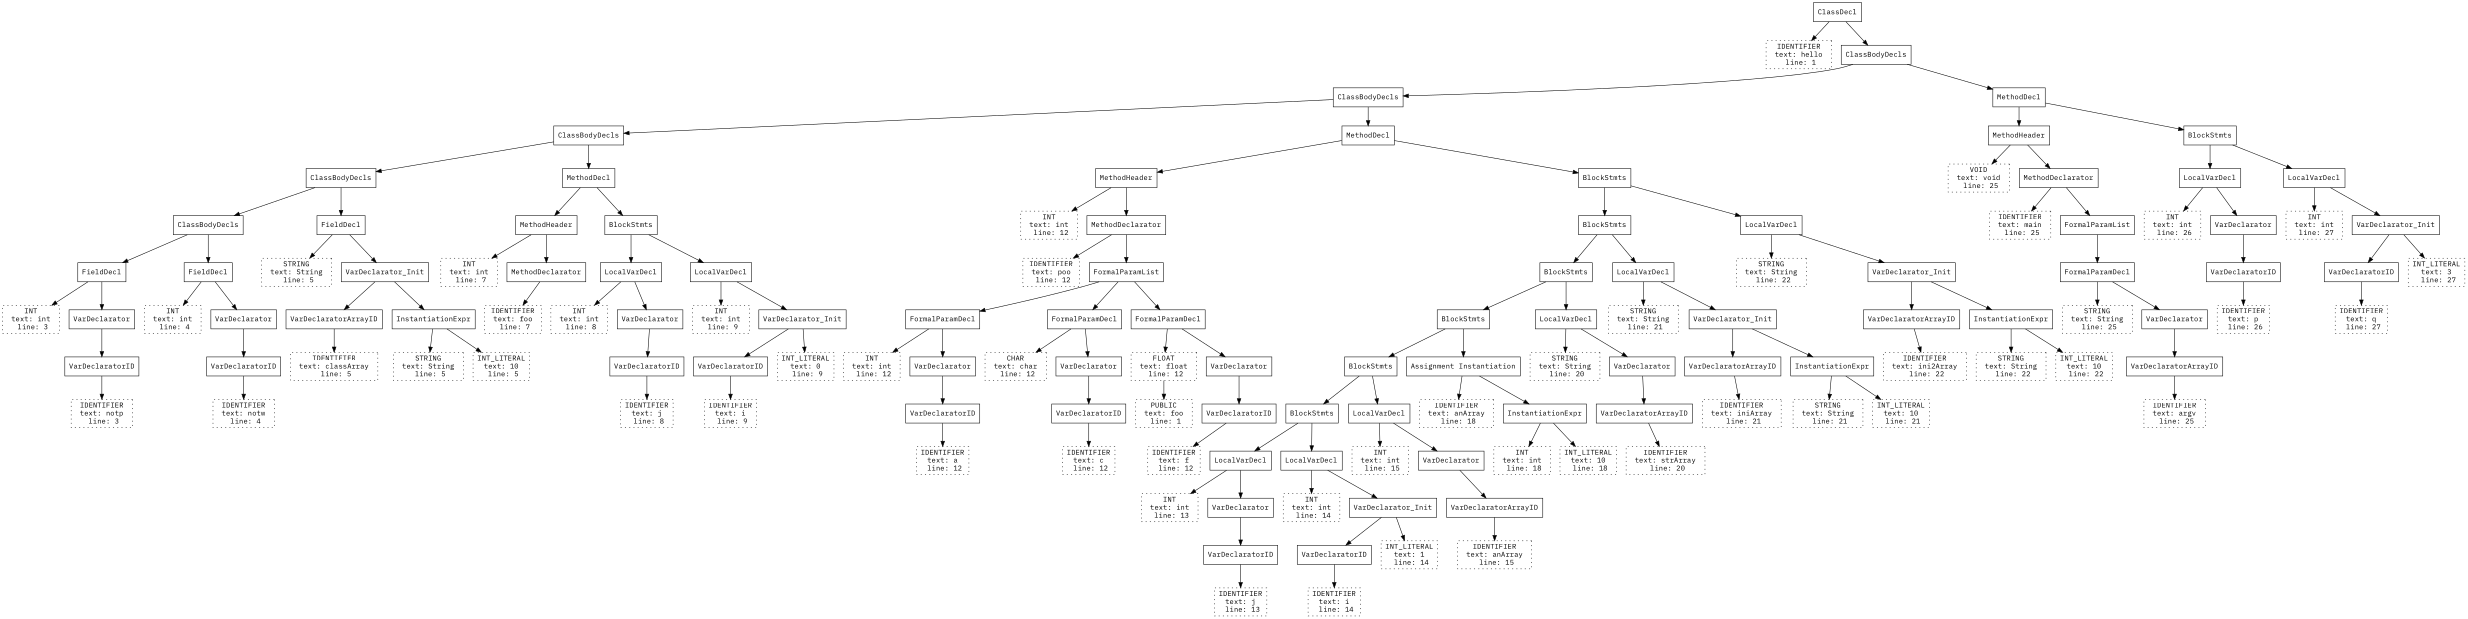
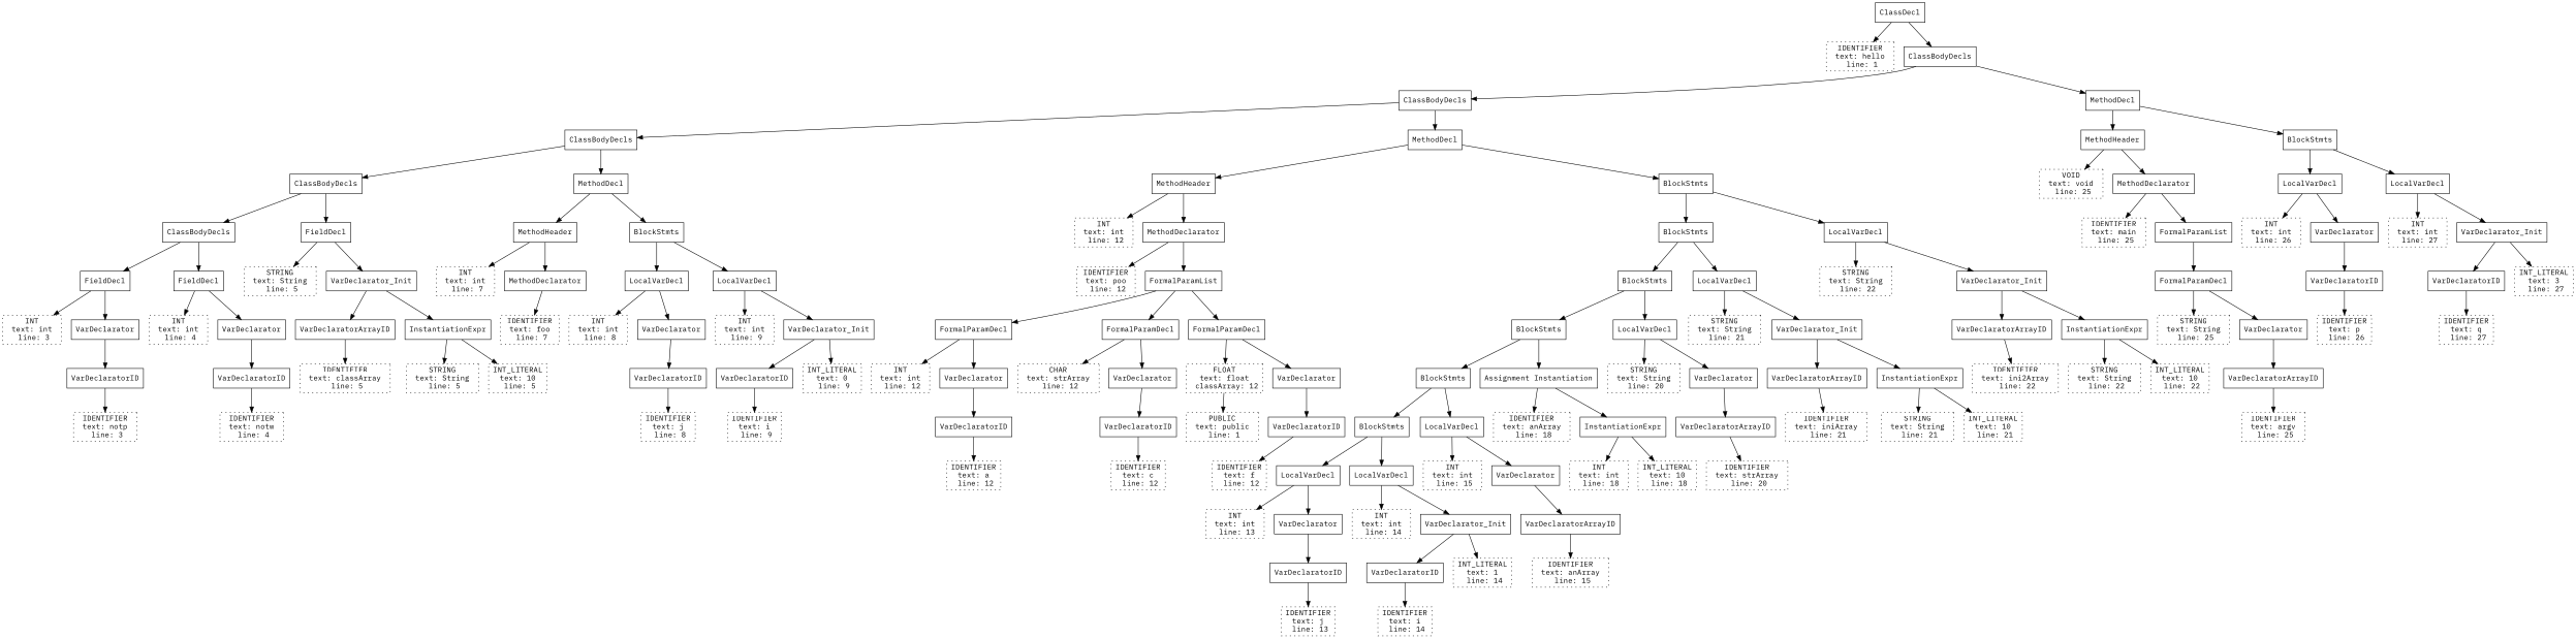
  digraph {
    fontname="IBM Plex Mono"
    node [fontname="IBM Plex Mono" shape=rectangle]
    edge [fontname="IBM Plex Mono"]
    n1 [label=<ClassDecl>]
    n2 [label=<IDENTIFIER<br/> text: hello <br/> line: 1> style=dotted]
    n3 [label=<ClassBodyDecls>]
-   n4 [label=<PUBLIC<br/> text: foo <br/> line: 1> style=dotted]
+   n4 [label=<PUBLIC<br/> text: public <br/> line: 1> style=dotted]
    n5 [label=<ClassBodyDecls>]
    n6 [label=<MethodDecl>]
    n7 [label=<ClassBodyDecls>]
    n8 [label=<MethodDecl>]
    n9 [label=<MethodHeader>]
    n10 [label=<BlockStmts>]
    n11 [label=<ClassBodyDecls>]
    n12 [label=<MethodDecl>]
    n13 [label=<MethodHeader>]
    n14 [label=<BlockStmts>]
    n15 [label=<ClassBodyDecls>]
    n16 [label=<FieldDecl>]
    n17 [label=<MethodHeader>]
    n18 [label=<BlockStmts>]
    n19 [label=<FieldDecl>]
    n20 [label=<FieldDecl>]
    n21 [label=<STRING<br/> text: String <br/> line: 5> style=dotted]
    n22 [label=<VarDeclarator_Init>]
    n23 [label=<INT<br/> text: int <br/> line: 3> style=dotted]
    n24 [label=<VarDeclarator>]
    n25 [label=<INT<br/> text: int <br/> line: 4> style=dotted]
    n26 [label=<VarDeclarator>]
    n27 [label=<VarDeclaratorID>]
    n28 [label=<IDENTIFIER<br/> text: notp <br/> line: 3> style=dotted]
    n29 [label=<VarDeclaratorID>]
    n30 [label=<IDENTIFIER<br/> text: notw <br/> line: 4> style=dotted]
    n31 [label=<VarDeclaratorArrayID>]
    n32 [label=<InstantiationExpr>]
    n33 [label=<IDENTIFIER<br/> text: classArray <br/> line: 5> style=dotted]
    n34 [label=<STRING<br/> text: String <br/> line: 5> style=dotted]
    n35 [label=<INT_LITERAL<br/> text: 10 <br/> line: 5> style=dotted]
    n36 [label=<INT<br/> text: int <br/> line: 7> style=dotted]
    n37 [label=<MethodDeclarator>]
    n38 [label=<LocalVarDecl>]
    n39 [label=<LocalVarDecl>]
    n40 [label=<IDENTIFIER<br/> text: foo <br/> line: 7> style=dotted]
    n41 [label=<INT<br/> text: int <br/> line: 8> style=dotted]
    n42 [label=<VarDeclarator>]
    n43 [label=<INT<br/> text: int <br/> line: 9> style=dotted]
    n44 [label=<VarDeclarator_Init>]
    n45 [label=<VarDeclaratorID>]
    n46 [label=<IDENTIFIER<br/> text: j <br/> line: 8> style=dotted]
    n47 [label=<VarDeclaratorID>]
    n48 [label=<INT_LITERAL<br/> text: 0 <br/> line: 9> style=dotted]
    n49 [label=<IDENTIFIER<br/> text: i <br/> line: 9> style=dotted]
    n50 [label=<INT<br/> text: int <br/> line: 12> style=dotted]
    n51 [label=<MethodDeclarator>]
    n52 [label=<BlockStmts>]
    n53 [label=<LocalVarDecl>]
    n54 [label=<IDENTIFIER<br/> text: poo <br/> line: 12> style=dotted]
    n55 [label=<FormalParamList>]
    n56 [label=<FormalParamDecl>]
    n57 [label=<FormalParamDecl>]
    n58 [label=<FormalParamDecl>]
    n59 [label=<INT<br/> text: int <br/> line: 12> style=dotted]
    n60 [label=<VarDeclarator>]
-   n61 [label=<CHAR<br/> text: char <br/> line: 12> style=dotted]
+   n61 [label=<CHAR<br/> text: strArray <br/> line: 12> style=dotted]
    n62 [label=<VarDeclarator>]
-   n63 [label=<FLOAT<br/> text: float <br/> line: 12> style=dotted]
+   n63 [label=<FLOAT<br/> text: float <br/> classArray: 12> style=dotted]
    n64 [label=<VarDeclarator>]
    n65 [label=<VarDeclaratorID>]
    n66 [label=<IDENTIFIER<br/> text: a <br/> line: 12> style=dotted]
    n67 [label=<VarDeclaratorID>]
    n68 [label=<IDENTIFIER<br/> text: c <br/> line: 12> style=dotted]
    n69 [label=<VarDeclaratorID>]
    n70 [label=<IDENTIFIER<br/> text: f <br/> line: 12> style=dotted]
    n71 [label=<BlockStmts>]
    n72 [label=<LocalVarDecl>]
    n73 [label=<STRING<br/> text: String <br/> line: 22> style=dotted]
    n74 [label=<VarDeclarator_Init>]
    n75 [label=<BlockStmts>]
    n76 [label=<LocalVarDecl>]
    n77 [label=<STRING<br/> text: String <br/> line: 21> style=dotted]
    n78 [label=<VarDeclarator_Init>]
    n79 [label=<BlockStmts>]
    n80 [label=<Assignment Instantiation>]
    n81 [label=<STRING<br/> text: String <br/> line: 20> style=dotted]
    n82 [label=<VarDeclarator>]
    n83 [label=<BlockStmts>]
    n84 [label=<LocalVarDecl>]
    n85 [label=<IDENTIFIER<br/> text: anArray <br/> line: 18> style=dotted]
    n86 [label=<InstantiationExpr>]
    n87 [label=<LocalVarDecl>]
    n88 [label=<LocalVarDecl>]
    n89 [label=<INT<br/> text: int <br/> line: 15> style=dotted]
    n90 [label=<VarDeclarator>]
    n91 [label=<INT<br/> text: int <br/> line: 13> style=dotted]
    n92 [label=<VarDeclarator>]
    n93 [label=<INT<br/> text: int <br/> line: 14> style=dotted]
    n94 [label=<VarDeclarator_Init>]
    n95 [label=<VarDeclaratorID>]
    n96 [label=<IDENTIFIER<br/> text: j <br/> line: 13> style=dotted]
    n97 [label=<VarDeclaratorID>]
    n98 [label=<INT_LITERAL<br/> text: 1 <br/> line: 14> style=dotted]
    n99 [label=<IDENTIFIER<br/> text: i <br/> line: 14> style=dotted]
    n100 [label=<VarDeclaratorArrayID>]
    n101 [label=<IDENTIFIER<br/> text: anArray <br/> line: 15> style=dotted]
    n102 [label=<INT<br/> text: int <br/> line: 18> style=dotted]
    n103 [label=<INT_LITERAL<br/> text: 10 <br/> line: 18> style=dotted]
    n104 [label=<VarDeclaratorArrayID>]
    n105 [label=<IDENTIFIER<br/> text: strArray <br/> line: 20> style=dotted]
    n106 [label=<VarDeclaratorArrayID>]
    n107 [label=<InstantiationExpr>]
    n108 [label=<IDENTIFIER<br/> text: iniArray <br/> line: 21> style=dotted]
    n109 [label=<STRING<br/> text: String <br/> line: 21> style=dotted]
    n110 [label=<INT_LITERAL<br/> text: 10 <br/> line: 21> style=dotted]
    n111 [label=<VarDeclaratorArrayID>]
    n112 [label=<InstantiationExpr>]
    n113 [label=<IDENTIFIER<br/> text: ini2Array <br/> line: 22> style=dotted]
    n114 [label=<STRING<br/> text: String <br/> line: 22> style=dotted]
    n115 [label=<INT_LITERAL<br/> text: 10 <br/> line: 22> style=dotted]
    n116 [label=<VOID<br/> text: void <br/> line: 25> style=dotted]
    n117 [label=<MethodDeclarator>]
    n118 [label=<LocalVarDecl>]
    n119 [label=<LocalVarDecl>]
    n120 [label=<IDENTIFIER<br/> text: main <br/> line: 25> style=dotted]
    n121 [label=<FormalParamList>]
    n122 [label=<FormalParamDecl>]
    n123 [label=<STRING<br/> text: String <br/> line: 25> style=dotted]
    n124 [label=<VarDeclarator>]
    n125 [label=<VarDeclaratorArrayID>]
    n126 [label=<IDENTIFIER<br/> text: argv <br/> line: 25> style=dotted]
    n127 [label=<INT<br/> text: int <br/> line: 26> style=dotted]
    n128 [label=<VarDeclarator>]
    n129 [label=<INT<br/> text: int <br/> line: 27> style=dotted]
    n130 [label=<VarDeclarator_Init>]
    n131 [label=<VarDeclaratorID>]
    n132 [label=<IDENTIFIER<br/> text: p <br/> line: 26> style=dotted]
    n133 [label=<VarDeclaratorID>]
    n134 [label=<INT_LITERAL<br/> text: 3 <br/> line: 27> style=dotted]
    n135 [label=<IDENTIFIER<br/> text: q <br/> line: 27> style=dotted]
    n1 -> n2
    n1 -> n3
    n3 -> n5
    n3 -> n6
    n5 -> n7
    n5 -> n8
    n6 -> n9
    n6 -> n10
    n7 -> n11
    n7 -> n12
    n8 -> n13
    n8 -> n14
    n9 -> n116
    n9 -> n117
    n10 -> n118
    n10 -> n119
    n11 -> n15
    n11 -> n16
    n12 -> n17
    n12 -> n18
    n13 -> n50
    n13 -> n51
    n14 -> n52
    n14 -> n53
    n15 -> n19
    n15 -> n20
    n16 -> n21
    n16 -> n22
    n17 -> n36
    n17 -> n37
    n18 -> n38
    n18 -> n39
    n19 -> n23
    n19 -> n24
    n20 -> n25
    n20 -> n26
    n22 -> n31
    n22 -> n32
    n24 -> n27
    n26 -> n29
    n27 -> n28
    n29 -> n30
    n31 -> n33
    n32 -> n34
    n32 -> n35
    n37 -> n40
    n38 -> n41
    n38 -> n42
    n39 -> n43
    n39 -> n44
    n42 -> n45
    n44 -> n47
    n44 -> n48
    n45 -> n46
    n47 -> n49
    n51 -> n54
    n51 -> n55
    n52 -> n71
    n52 -> n72
    n53 -> n73
    n53 -> n74
    n55 -> n56
    n55 -> n57
    n55 -> n58
    n56 -> n59
    n56 -> n60
    n57 -> n61
    n57 -> n62
    n58 -> n63
    n58 -> n64
    n60 -> n65
    n62 -> n67
    n63 -> n4
    n64 -> n69
    n65 -> n66
    n67 -> n68
    n69 -> n70
    n71 -> n75
    n71 -> n76
    n72 -> n77
    n72 -> n78
    n74 -> n111
    n74 -> n112
    n75 -> n79
    n75 -> n80
    n76 -> n81
    n76 -> n82
    n78 -> n106
    n78 -> n107
    n79 -> n83
    n79 -> n84
    n80 -> n85
    n80 -> n86
    n82 -> n104
    n83 -> n87
    n83 -> n88
    n84 -> n89
    n84 -> n90
    n86 -> n102
    n86 -> n103
    n87 -> n91
    n87 -> n92
    n88 -> n93
    n88 -> n94
    n90 -> n100
    n92 -> n95
    n94 -> n97
    n94 -> n98
    n95 -> n96
    n97 -> n99
    n100 -> n101
    n104 -> n105
    n106 -> n108
    n107 -> n109
    n107 -> n110
    n111 -> n113
    n112 -> n114
    n112 -> n115
    n117 -> n120
    n117 -> n121
    n118 -> n127
    n118 -> n128
    n119 -> n129
    n119 -> n130
    n121 -> n122
    n122 -> n123
    n122 -> n124
    n124 -> n125
    n125 -> n126
    n128 -> n131
    n130 -> n133
    n130 -> n134
    n131 -> n132
    n133 -> n135
  }
